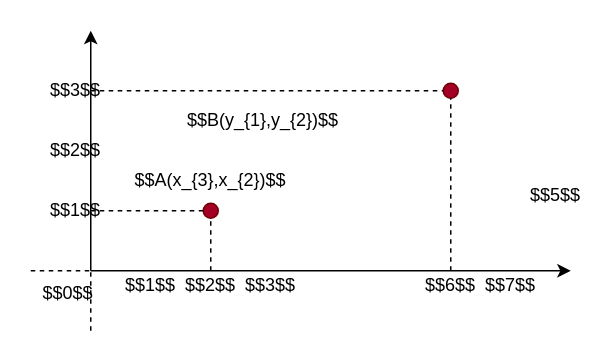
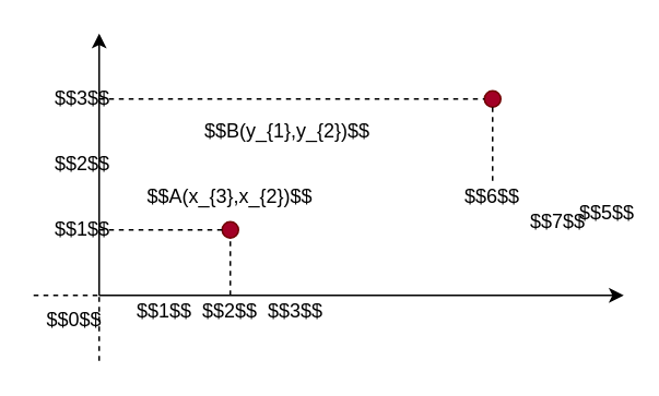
  <mxCell id="0" />
  <mxCell id="1" parent="0" />
  <mxCell id="2" value="" style="endArrow=classic;html=1;rounded=0;" parent="1" edge="1"><mxGeometry width="50" height="50" relative="1" as="geometry"><mxPoint x="60" y="180" as="sourcePoint" /><mxPoint x="60" y="20" as="targetPoint" /></mxGeometry></mxCell>
  <mxCell id="3" value="" style="endArrow=classic;html=1;rounded=0;" parent="1" edge="1"><mxGeometry width="50" height="50" relative="1" as="geometry"><mxPoint x="60" y="180" as="sourcePoint" /><mxPoint x="380" y="180" as="targetPoint" /></mxGeometry></mxCell>
  <mxCell id="4" value="" style="endArrow=none;dashed=1;html=1;rounded=0;" parent="1" edge="1"><mxGeometry width="50" height="50" relative="1" as="geometry"><mxPoint x="60" y="220" as="sourcePoint" /><mxPoint x="60" y="180" as="targetPoint" /></mxGeometry></mxCell>
  <mxCell id="5" value="" style="endArrow=none;dashed=1;html=1;rounded=0;" parent="1" edge="1"><mxGeometry width="50" height="50" relative="1" as="geometry"><mxPoint x="20" y="180" as="sourcePoint" /><mxPoint x="60" y="180" as="targetPoint" /></mxGeometry></mxCell>
  <mxCell id="6" value="$$0$$" style="text;html=1;strokeColor=none;fillColor=none;align=center;verticalAlign=middle;whiteSpace=wrap;rounded=0;" parent="1" vertex="1"><mxGeometry x="30" y="180" width="30" height="30" as="geometry" /></mxCell>
  <mxCell id="7" value="$$1$$" style="text;html=1;strokeColor=none;fillColor=none;align=center;verticalAlign=middle;whiteSpace=wrap;rounded=0;" parent="1" vertex="1"><mxGeometry x="90" y="180" width="20" height="20" as="geometry" /></mxCell>
  <mxCell id="8" value="$$1$$" style="text;html=1;strokeColor=none;fillColor=none;align=center;verticalAlign=middle;whiteSpace=wrap;rounded=0;" parent="1" vertex="1"><mxGeometry x="40" y="130" width="20" height="20" as="geometry" /></mxCell>
  <mxCell id="9" value="$$2$$" style="text;html=1;strokeColor=none;fillColor=none;align=center;verticalAlign=middle;whiteSpace=wrap;rounded=0;" parent="1" vertex="1"><mxGeometry x="130" y="180" width="20" height="20" as="geometry" /></mxCell>
  <mxCell id="10" value="$$2$$" style="text;html=1;strokeColor=none;fillColor=none;align=center;verticalAlign=middle;whiteSpace=wrap;rounded=0;" parent="1" vertex="1"><mxGeometry x="40" y="90" width="20" height="20" as="geometry" /></mxCell>
  <mxCell id="11" value="$$3$$" style="text;html=1;strokeColor=none;fillColor=none;align=center;verticalAlign=middle;whiteSpace=wrap;rounded=0;" parent="1" vertex="1"><mxGeometry x="170" y="180" width="20" height="20" as="geometry" /></mxCell>
  <mxCell id="12" value="$$3$$" style="text;html=1;strokeColor=none;fillColor=none;align=center;verticalAlign=middle;whiteSpace=wrap;rounded=0;" parent="1" vertex="1"><mxGeometry x="40" y="50" width="20" height="20" as="geometry" /></mxCell>
  <mxCell id="13" value="$$5$$" style="text;html=1;strokeColor=none;fillColor=none;align=center;verticalAlign=middle;whiteSpace=wrap;rounded=0;" parent="1" vertex="1"><mxGeometry x="360" y="120" width="20" height="20" as="geometry" /></mxCell>
- <mxCell id="14" value="$$6$$" style="text;html=1;strokeColor=none;fillColor=none;align=center;verticalAlign=middle;whiteSpace=wrap;rounded=0;" parent="1" vertex="1"><mxGeometry x="290" y="180" width="20" height="20" as="geometry" /></mxCell>
- <mxCell id="15" value="$$7$$" style="text;html=1;strokeColor=none;fillColor=none;align=center;verticalAlign=middle;whiteSpace=wrap;rounded=0;" parent="1" vertex="1"><mxGeometry x="330" y="180" width="20" height="20" as="geometry" /></mxCell>
+ <mxCell id="14" value="$$6$$" style="text;html=1;strokeColor=none;fillColor=none;align=center;verticalAlign=middle;whiteSpace=wrap;rounded=0;" parent="1" vertex="1"><mxGeometry x="290" y="110" width="20" height="20" as="geometry" /></mxCell>
+ <mxCell id="15" value="$$7$$" style="text;html=1;strokeColor=none;fillColor=none;align=center;verticalAlign=middle;whiteSpace=wrap;rounded=0;" parent="1" vertex="1"><mxGeometry x="330" y="125" width="20" height="20" as="geometry" /></mxCell>
  <mxCell id="16" value="" style="shape=ellipse;fillColor=#a20025;strokeColor=#6F0000;html=1;sketch=0;fontColor=#ffffff;" parent="1" vertex="1"><mxGeometry x="135" y="135" width="10" height="10" as="geometry" /></mxCell>
  <mxCell id="17" value="" style="shape=ellipse;fillColor=#a20025;strokeColor=#6F0000;html=1;sketch=0;fontColor=#ffffff;" parent="1" vertex="1"><mxGeometry x="295" y="55" width="10" height="10" as="geometry" /></mxCell>
  <mxCell id="18" value="$$A(x_{3},x_{2})$$" style="text;html=1;strokeColor=none;fillColor=none;align=center;verticalAlign=middle;whiteSpace=wrap;rounded=0;" parent="1" vertex="1"><mxGeometry x="110" y="105" width="60" height="30" as="geometry" /></mxCell>
  <mxCell id="19" value="$$B(y_{1},y_{2})$$" style="text;html=1;strokeColor=none;fillColor=none;align=center;verticalAlign=middle;whiteSpace=wrap;rounded=0;" parent="1" vertex="1"><mxGeometry x="145" y="65" width="60" height="30" as="geometry" /></mxCell>
  <mxCell id="20" value="" style="endArrow=none;dashed=1;html=1;rounded=0;exitX=1;exitY=0.5;exitDx=0;exitDy=0;entryX=0;entryY=0.5;entryDx=0;entryDy=0;" edge="1" parent="1" source="8" target="16"><mxGeometry width="50" height="50" relative="1" as="geometry"><mxPoint x="70" y="180" as="sourcePoint" /><mxPoint x="120" y="130" as="targetPoint" /></mxGeometry></mxCell>
  <mxCell id="21" value="" style="endArrow=none;dashed=1;html=1;rounded=0;exitX=1;exitY=0.5;exitDx=0;exitDy=0;entryX=0;entryY=0.5;entryDx=0;entryDy=0;" edge="1" parent="1" source="12" target="17"><mxGeometry width="50" height="50" relative="1" as="geometry"><mxPoint x="62.5" y="59.71" as="sourcePoint" /><mxPoint x="137.5" y="59.71" as="targetPoint" /></mxGeometry></mxCell>
  <mxCell id="22" value="" style="endArrow=none;dashed=1;html=1;rounded=0;exitX=0.5;exitY=0;exitDx=0;exitDy=0;entryX=0.5;entryY=1;entryDx=0;entryDy=0;" edge="1" parent="1" source="9" target="16"><mxGeometry width="50" height="50" relative="1" as="geometry"><mxPoint x="80" y="160" as="sourcePoint" /><mxPoint x="155" y="160" as="targetPoint" /></mxGeometry></mxCell>
  <mxCell id="23" value="" style="endArrow=none;dashed=1;html=1;rounded=0;exitX=0.5;exitY=0;exitDx=0;exitDy=0;entryX=0.5;entryY=1;entryDx=0;entryDy=0;" edge="1" parent="1" source="14" target="17"><mxGeometry width="50" height="50" relative="1" as="geometry"><mxPoint x="299.71" y="157.5" as="sourcePoint" /><mxPoint x="299.71" y="122.5" as="targetPoint" /></mxGeometry></mxCell>
